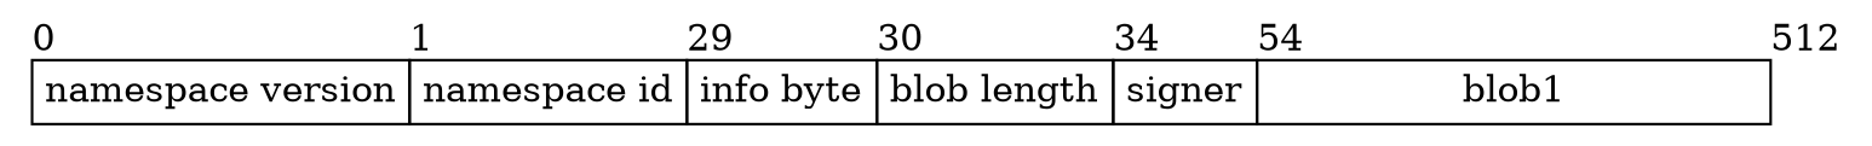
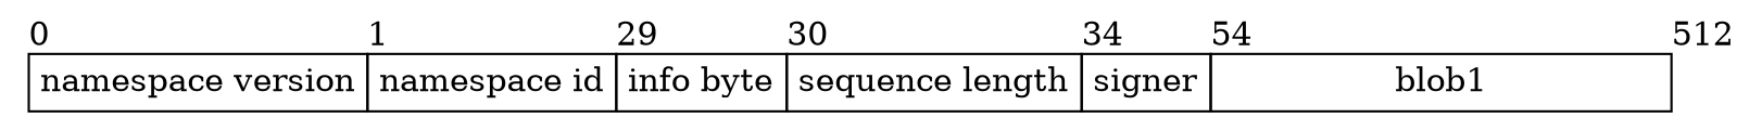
  digraph {
-   n1 [label=<     <table border="0" cellborder="1" cellspacing="0">         <tr>             <td align="left" border="0" cellpadding="0">0</td>             <td align="left" border="0" cellpadding="0">1</td>             <td align="left" border="0" cellpadding="0">29</td>             <td align="left" border="0" cellpadding="0">30</td>             <td align="left" border="0" cellpadding="0">34</td>             <td align="left" border="0" cellpadding="0">54</td>             <td align="left" border="0" cellpadding="0">512</td>         </tr>         <tr>             <td width="8" cellpadding="4">namespace version</td>             <td width="8" cellpadding="4">namespace id</td>             <td width="1" cellpadding="4">info byte</td>             <td width="4" cellpadding="4">blob length</td>             <td width="4" cellpadding="4">signer</td>             <td width="200" cellpadding="4">blob1</td>         </tr>     </table>     > penwidth=0 shape=record]
+   n1 [label=<     <table border="0" cellborder="1" cellspacing="0">         <tr>             <td align="left" border="0" cellpadding="0">0</td>             <td align="left" border="0" cellpadding="0">1</td>             <td align="left" border="0" cellpadding="0">29</td>             <td align="left" border="0" cellpadding="0">30</td>             <td align="left" border="0" cellpadding="0">34</td>             <td align="left" border="0" cellpadding="0">54</td>             <td align="left" border="0" cellpadding="0">512</td>         </tr>         <tr>             <td width="8" cellpadding="4">namespace version</td>             <td width="8" cellpadding="4">namespace id</td>             <td width="1" cellpadding="4">info byte</td>             <td width="4" cellpadding="4">sequence length</td>             <td width="4" cellpadding="4">signer</td>             <td width="200" cellpadding="4">blob1</td>         </tr>     </table>     > penwidth=0 shape=record]
  }
